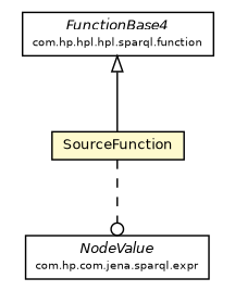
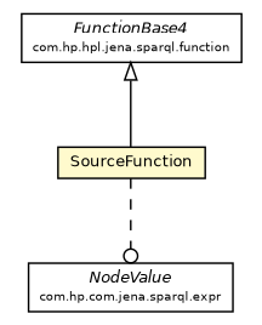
  digraph {
    node [fontcolor=black fontname=Helvetica fontsize=9.0 shape=plaintext]
    edge [fontname=Helvetica headport=p labelfontname=Helvetica labelfontsize=10 tailport=p]
    n1 [label=<<table border="0" cellborder="1" cellspacing="0" cellpadding="2" port="p" bgcolor="lemonChiffon" href="./SourceFunction.html"> 		<tr><td><table border="0" cellspacing="0" cellpadding="1"> 			<tr><td> SourceFunction </td></tr> 		</table></td></tr> 		</table>>]
    n2 [label=<<table border="0" cellborder="1" cellspacing="0" cellpadding="2" port="p" href="http://java.sun.com/j2se/1.4.2/docs/api/com/hp/hpl/jena/sparql/expr/NodeValue.html"> 		<tr><td><table border="0" cellspacing="0" cellpadding="1"> 			<tr><td><font face="Helvetica-Oblique"> NodeValue </font></td></tr> 			<tr><td><font point-size="7.0"> com.hp.com.jena.sparql.expr </font></td></tr> 		</table></td></tr> 		</table>>]
-   n3 [label=<<table border="0" cellborder="1" cellspacing="0" cellpadding="2" port="p" href="http://java.sun.com/j2se/1.4.2/docs/api/com/hp/hpl/jena/sparql/function/FunctionBase4.html"> 		<tr><td><table border="0" cellspacing="0" cellpadding="1"> 			<tr><td><font face="Helvetica-Oblique"> FunctionBase4 </font></td></tr> 			<tr><td><font point-size="7.0"> com.hp.hpl.hpl.sparql.function </font></td></tr> 		</table></td></tr> 		</table>>]
+   n3 [label=<<table border="0" cellborder="1" cellspacing="0" cellpadding="2" port="p" href="http://java.sun.com/j2se/1.4.2/docs/api/com/hp/hpl/jena/sparql/function/FunctionBase4.html"> 		<tr><td><table border="0" cellspacing="0" cellpadding="1"> 			<tr><td><font face="Helvetica-Oblique"> FunctionBase4 </font></td></tr> 			<tr><td><font point-size="7.0"> com.hp.hpl.jena.sparql.function </font></td></tr> 		</table></td></tr> 		</table>>]
    n1 -> n2 [arrowhead=odot color=black fontcolor=black fontsize=10.0 style=dashed]
    n3 -> n1 [arrowtail=empty dir=back fontsize=10]
  }
